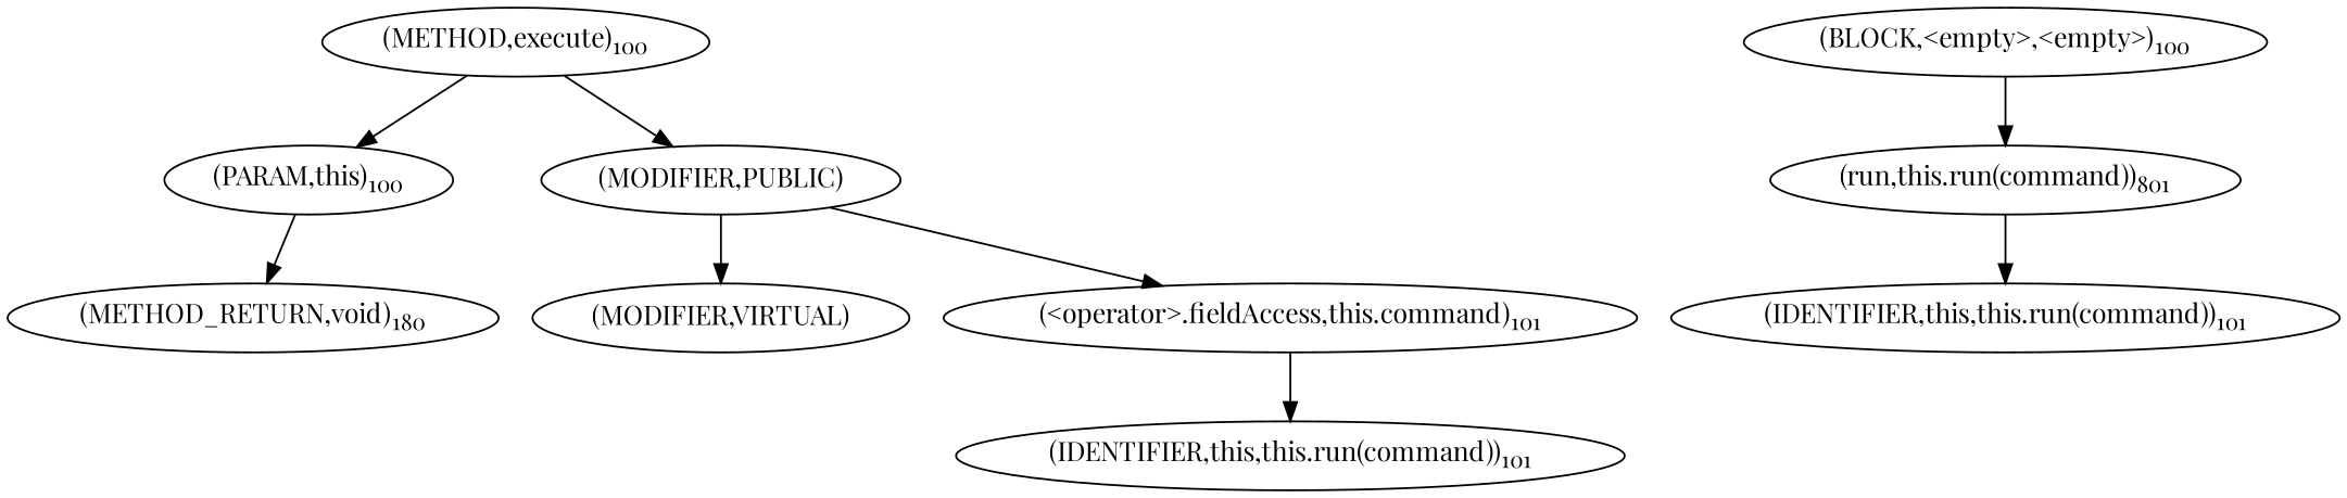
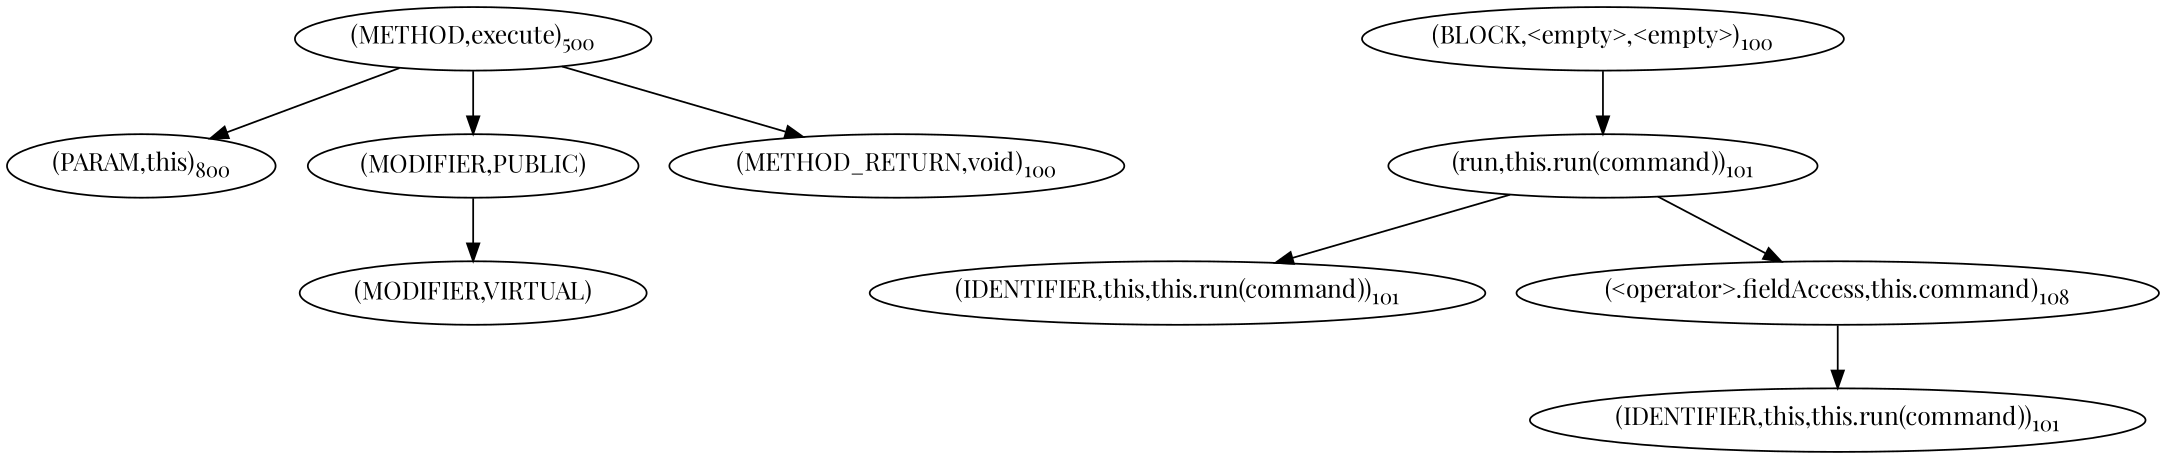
  digraph {
    fontname="Playfair Display"
    node [fontname="Playfair Display"]
    edge [fontname="Playfair Display"]
-   n1 [label=<(METHOD,execute)<SUB>100</SUB>>]
-   n2 [label=<(PARAM,this)<SUB>100</SUB>>]
+   n1 [label=<(METHOD,execute)<SUB>500</SUB>>]
+   n2 [label=<(PARAM,this)<SUB>800</SUB>>]
    n3 [label=<(MODIFIER,PUBLIC)>]
-   n4 [label=<(METHOD_RETURN,void)<SUB>180</SUB>>]
+   n4 [label=<(METHOD_RETURN,void)<SUB>100</SUB>>]
    n5 [label=<(BLOCK,&lt;empty&gt;,&lt;empty&gt;)<SUB>100</SUB>>]
-   n6 [label=<(run,this.run(command))<SUB>801</SUB>>]
+   n6 [label=<(run,this.run(command))<SUB>101</SUB>>]
    n7 [label=<(MODIFIER,VIRTUAL)>]
    n8 [label=<(IDENTIFIER,this,this.run(command))<SUB>101</SUB>>]
-   n9 [label=<(&lt;operator&gt;.fieldAccess,this.command)<SUB>101</SUB>>]
+   n9 [label=<(&lt;operator&gt;.fieldAccess,this.command)<SUB>108</SUB>>]
    n10 [label=<(IDENTIFIER,this,this.run(command))<SUB>101</SUB>>]
    n1 -> n2
    n1 -> n3
-   n2 -> n4
+   n1 -> n4
    n3 -> n7
    n5 -> n6
    n6 -> n8
-   n3 -> n9
+   n6 -> n9
    n9 -> n10
  }
